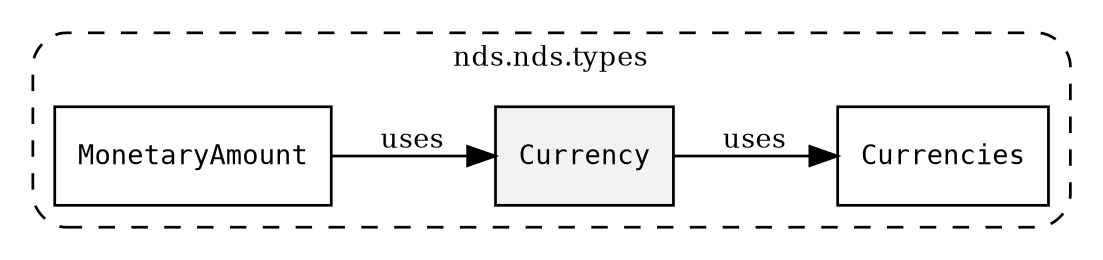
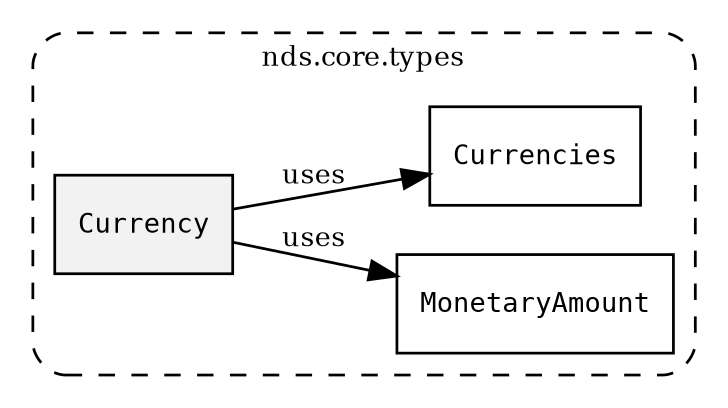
  digraph {
    fontsize=10
    rankdir=LR
    node [fontsize=10 shape=box]
    edge [fontsize=10]
    n1 [fillcolor="#0000000D" label=<<font face="monospace"><table align="center" border="0" cellspacing="0" cellpadding="0"><tr><td href="../../../content/packages/nds.core.types.html#Enum-Currency" title="Enum defined in nds.core.types">Currency</td></tr></table></font>> style=filled]
    n2 [label=<<font face="monospace"><table align="center" border="0" cellspacing="0" cellpadding="0"><tr><td href="../../../content/packages/nds.core.types.html#Structure-MonetaryAmount" title="Structure defined in nds.core.types">MonetaryAmount</td></tr></table></font>>]
    n3 [label=<<font face="monospace"><table align="center" border="0" cellspacing="0" cellpadding="0"><tr><td href="../../../content/packages/nds.core.types.html#Structure-Currencies" title="Structure defined in nds.core.types">Currencies</td></tr></table></font>>]
    subgraph cluster_1 {
-     label="nds.nds.types"
+     label="nds.core.types"
      style="dashed, rounded"
      n1
      n2
      n3
    }
    n1 -> n3 [label=uses]
-   n2 -> n1 [label=uses]
+   n1 -> n2 [label=uses]
  }
